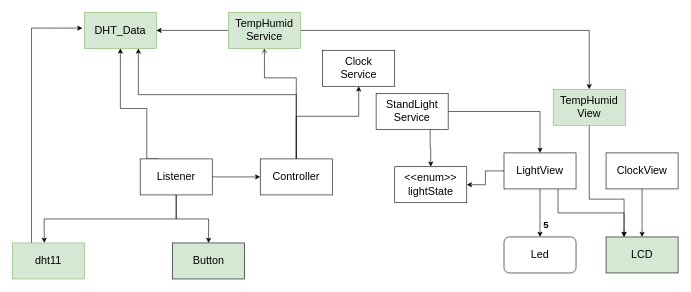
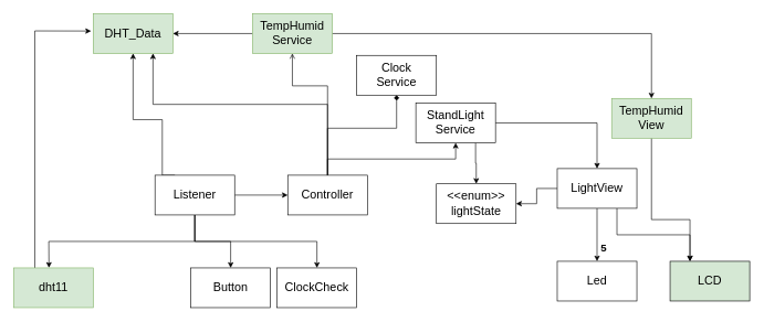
  <mxCell id="0" />
  <mxCell id="1" parent="0" />
- <mxCell id="2" value="Button" style="whiteSpace=wrap;html=1;fontSize=18;fillColor=#d5e8d4;" parent="1" vertex="1"><mxGeometry x="287" y="404" width="120" height="60" as="geometry" /></mxCell>
+ <mxCell id="2" value="Button" style="whiteSpace=wrap;html=1;fontSize=18;" parent="1" vertex="1"><mxGeometry x="287" y="404" width="120" height="60" as="geometry" /></mxCell>
  <mxCell id="3" value="" style="edgeStyle=none;html=1;fontSize=18;" parent="1" source="8" target="13" edge="1"><mxGeometry relative="1" as="geometry" /></mxCell>
+ <mxCell id="4" style="edgeStyle=orthogonalEdgeStyle;rounded=0;html=1;exitX=0.5;exitY=1;exitDx=0;exitDy=0;entryX=0.5;entryY=0;entryDx=0;entryDy=0;fontSize=16;" parent="1" source="8" target="27" edge="1"><mxGeometry relative="1" as="geometry" /></mxCell>
  <mxCell id="5" style="edgeStyle=orthogonalEdgeStyle;rounded=0;html=1;exitX=0.5;exitY=1;exitDx=0;exitDy=0;entryX=0.5;entryY=0;entryDx=0;entryDy=0;" parent="1" source="8" target="2" edge="1"><mxGeometry relative="1" as="geometry" /></mxCell>
  <mxCell id="6" style="edgeStyle=orthogonalEdgeStyle;rounded=0;html=1;exitX=0.25;exitY=0;exitDx=0;exitDy=0;entryX=0.5;entryY=1;entryDx=0;entryDy=0;" parent="1" source="8" target="33" edge="1"><mxGeometry relative="1" as="geometry"><Array as="points"><mxPoint x="244" y="264" /><mxPoint x="244" y="180" /><mxPoint x="200" y="180" /></Array></mxGeometry></mxCell>
  <mxCell id="7" style="edgeStyle=none;html=1;rounded=0;" parent="1" source="8" edge="1"><mxGeometry relative="1" as="geometry"><mxPoint x="73.286" y="403.905" as="targetPoint" /><Array as="points"><mxPoint x="293" y="364" /><mxPoint x="73" y="364" /></Array></mxGeometry></mxCell>
  <mxCell id="8" value="Listener" style="whiteSpace=wrap;html=1;fontSize=18;" parent="1" vertex="1"><mxGeometry x="233" y="264" width="120" height="60" as="geometry" /></mxCell>
- <mxCell id="9" style="edgeStyle=orthogonalEdgeStyle;rounded=0;html=1;exitX=0.5;exitY=0;exitDx=0;exitDy=0;entryX=0.5;entryY=1;entryDx=0;entryDy=0;fontSize=16;" parent="1" source="13" target="24" edge="1"><mxGeometry relative="1" as="geometry"><Array as="points"><mxPoint x="493" y="193" /><mxPoint x="597" y="193" /></Array></mxGeometry></mxCell>
+ <mxCell id="9" style="edgeStyle=orthogonalEdgeStyle;rounded=0;html=1;exitX=0.5;exitY=0;exitDx=0;exitDy=0;entryX=0.5;entryY=1;entryDx=0;entryDy=0;fontSize=16;endArrow=diamond;" parent="1" source="13" target="24" edge="1"><mxGeometry relative="1" as="geometry"><Array as="points"><mxPoint x="493" y="193" /><mxPoint x="597" y="193" /></Array></mxGeometry></mxCell>
+ <mxCell id="10" style="edgeStyle=orthogonalEdgeStyle;rounded=0;html=1;exitX=0.5;exitY=0;exitDx=0;exitDy=0;entryX=0.5;entryY=1;entryDx=0;entryDy=0;" parent="1" source="13" target="21" edge="1"><mxGeometry relative="1" as="geometry" /></mxCell>
  <mxCell id="11" style="edgeStyle=orthogonalEdgeStyle;rounded=0;html=1;exitX=0.5;exitY=0;exitDx=0;exitDy=0;entryX=0.5;entryY=1;entryDx=0;entryDy=0;endArrow=open;" parent="1" source="13" target="30" edge="1"><mxGeometry relative="1" as="geometry"><Array as="points"><mxPoint x="493" y="129" /><mxPoint x="440" y="129" /></Array></mxGeometry></mxCell>
  <mxCell id="12" style="edgeStyle=orthogonalEdgeStyle;rounded=0;html=1;exitX=0.5;exitY=0;exitDx=0;exitDy=0;entryX=0.75;entryY=1;entryDx=0;entryDy=0;" parent="1" source="13" target="33" edge="1"><mxGeometry relative="1" as="geometry"><Array as="points"><mxPoint x="493" y="157" /><mxPoint x="230" y="157" /></Array></mxGeometry></mxCell>
  <mxCell id="13" value="Controller" style="whiteSpace=wrap;html=1;fontSize=18;" parent="1" vertex="1"><mxGeometry x="433" y="264" width="120" height="60" as="geometry" /></mxCell>
  <mxCell id="14" value="" style="edgeStyle=orthogonalEdgeStyle;html=1;fontSize=18;rounded=0;" parent="1" source="17" target="18" edge="1"><mxGeometry relative="1" as="geometry" /></mxCell>
  <mxCell id="15" style="edgeStyle=orthogonalEdgeStyle;rounded=0;html=1;exitX=0.75;exitY=1;exitDx=0;exitDy=0;entryX=0.25;entryY=0;entryDx=0;entryDy=0;" parent="1" source="17" target="23" edge="1"><mxGeometry relative="1" as="geometry" /></mxCell>
  <mxCell id="16" style="edgeStyle=orthogonalEdgeStyle;rounded=0;html=1;exitX=0;exitY=0.5;exitDx=0;exitDy=0;entryX=1;entryY=0.5;entryDx=0;entryDy=0;" parent="1" source="17" target="34" edge="1"><mxGeometry relative="1" as="geometry" /></mxCell>
  <mxCell id="17" value="LightView" style="whiteSpace=wrap;html=1;fontSize=18;" parent="1" vertex="1"><mxGeometry x="839" y="254" width="120" height="60" as="geometry" /></mxCell>
- <mxCell id="18" value="Led" style="whiteSpace=wrap;html=1;fontSize=18;rounded=1;" parent="1" vertex="1"><mxGeometry x="839" y="394" width="120" height="60" as="geometry" /></mxCell>
+ <mxCell id="18" value="Led" style="whiteSpace=wrap;html=1;fontSize=18;" parent="1" vertex="1"><mxGeometry x="839" y="394" width="120" height="60" as="geometry" /></mxCell>
  <mxCell id="19" style="edgeStyle=orthogonalEdgeStyle;html=1;exitX=1;exitY=0.5;exitDx=0;exitDy=0;entryX=0.5;entryY=0;entryDx=0;entryDy=0;fontSize=18;rounded=0;" parent="1" source="21" target="17" edge="1"><mxGeometry relative="1" as="geometry" /></mxCell>
  <mxCell id="20" style="edgeStyle=orthogonalEdgeStyle;rounded=0;html=1;exitX=0.75;exitY=1;exitDx=0;exitDy=0;entryX=0.5;entryY=0;entryDx=0;entryDy=0;" parent="1" source="21" target="34" edge="1"><mxGeometry relative="1" as="geometry" /></mxCell>
  <mxCell id="21" value="StandLight&lt;br&gt;Service" style="whiteSpace=wrap;html=1;fontSize=18;" parent="1" vertex="1"><mxGeometry x="626" y="155" width="120" height="60" as="geometry" /></mxCell>
  <mxCell id="22" value="5" style="text;html=1;align=center;verticalAlign=middle;resizable=0;points=[];autosize=1;strokeColor=none;fillColor=none;fontSize=16;fontStyle=1" parent="1" vertex="1"><mxGeometry x="899" y="364" width="20" height="20" as="geometry" /></mxCell>
  <mxCell id="23" value="LCD" style="whiteSpace=wrap;html=1;fontSize=18;fillColor=#d5e8d4;" parent="1" vertex="1"><mxGeometry x="1009" y="394" width="120" height="60" as="geometry" /></mxCell>
  <mxCell id="24" value="Clock&lt;br&gt;Service" style="whiteSpace=wrap;html=1;fontSize=18;" parent="1" vertex="1"><mxGeometry x="537" y="83" width="120" height="60" as="geometry" /></mxCell>
- <mxCell id="25" style="edgeStyle=orthogonalEdgeStyle;rounded=0;html=1;exitX=0.5;exitY=1;exitDx=0;exitDy=0;entryX=0.5;entryY=0;entryDx=0;entryDy=0;fontSize=16;" parent="1" source="26" target="23" edge="1"><mxGeometry relative="1" as="geometry" /></mxCell>
- <mxCell id="26" value="ClockView" style="whiteSpace=wrap;html=1;fontSize=18;" parent="1" vertex="1"><mxGeometry x="1009" y="254" width="120" height="60" as="geometry" /></mxCell>
+ <mxCell id="27" value="ClockCheck" style="whiteSpace=wrap;html=1;fontSize=18;" parent="1" vertex="1"><mxGeometry x="417" y="404" width="120" height="60" as="geometry" /></mxCell>
  <mxCell id="28" style="edgeStyle=orthogonalEdgeStyle;rounded=0;html=1;exitX=1;exitY=0.5;exitDx=0;exitDy=0;entryX=0.5;entryY=0;entryDx=0;entryDy=0;" parent="1" source="30" target="32" edge="1"><mxGeometry relative="1" as="geometry" /></mxCell>
  <mxCell id="29" style="edgeStyle=orthogonalEdgeStyle;rounded=0;html=1;exitX=0;exitY=0.5;exitDx=0;exitDy=0;" parent="1" source="30" target="33" edge="1"><mxGeometry relative="1" as="geometry" /></mxCell>
  <mxCell id="30" value="TempHumid&lt;br&gt;Service" style="whiteSpace=wrap;html=1;fontSize=18;fillColor=#d5e8d4;strokeColor=#82b366;" parent="1" vertex="1"><mxGeometry x="380" y="20" width="120" height="60" as="geometry" /></mxCell>
  <mxCell id="31" style="edgeStyle=orthogonalEdgeStyle;rounded=0;html=1;exitX=0.5;exitY=1;exitDx=0;exitDy=0;entryX=0.25;entryY=0;entryDx=0;entryDy=0;" parent="1" source="32" target="23" edge="1"><mxGeometry relative="1" as="geometry"><Array as="points"><mxPoint x="981" y="331" /><mxPoint x="1039" y="331" /></Array></mxGeometry></mxCell>
  <mxCell id="32" value="TempHumid&lt;br&gt;View" style="whiteSpace=wrap;html=1;fontSize=18;fillColor=#d5e8d4;strokeColor=#82b366;" parent="1" vertex="1"><mxGeometry x="921" y="148" width="120" height="60" as="geometry" /></mxCell>
  <mxCell id="33" value="DHT_Data" style="whiteSpace=wrap;html=1;fontSize=18;fillColor=#d5e8d4;strokeColor=#82b366;" parent="1" vertex="1"><mxGeometry x="140" y="20" width="120" height="60" as="geometry" /></mxCell>
  <mxCell id="34" value="&amp;lt;&amp;lt;enum&amp;gt;&amp;gt;&lt;br&gt;lightState" style="whiteSpace=wrap;html=1;fontSize=18;" parent="1" vertex="1"><mxGeometry x="657" y="277" width="120" height="60" as="geometry" /></mxCell>
  <mxCell id="35" style="edgeStyle=none;html=1;rounded=0;" parent="1" edge="1"><mxGeometry relative="1" as="geometry"><mxPoint x="136.765" y="46.176" as="targetPoint" /><mxPoint x="52" y="408" as="sourcePoint" /><Array as="points"><mxPoint x="52" y="46" /></Array></mxGeometry></mxCell>
  <mxCell id="36" value="dht11" style="whiteSpace=wrap;html=1;fontSize=18;fillColor=#d5e8d4;strokeColor=#82b366;" parent="1" vertex="1"><mxGeometry x="20" y="404" width="120" height="60" as="geometry" /></mxCell>
